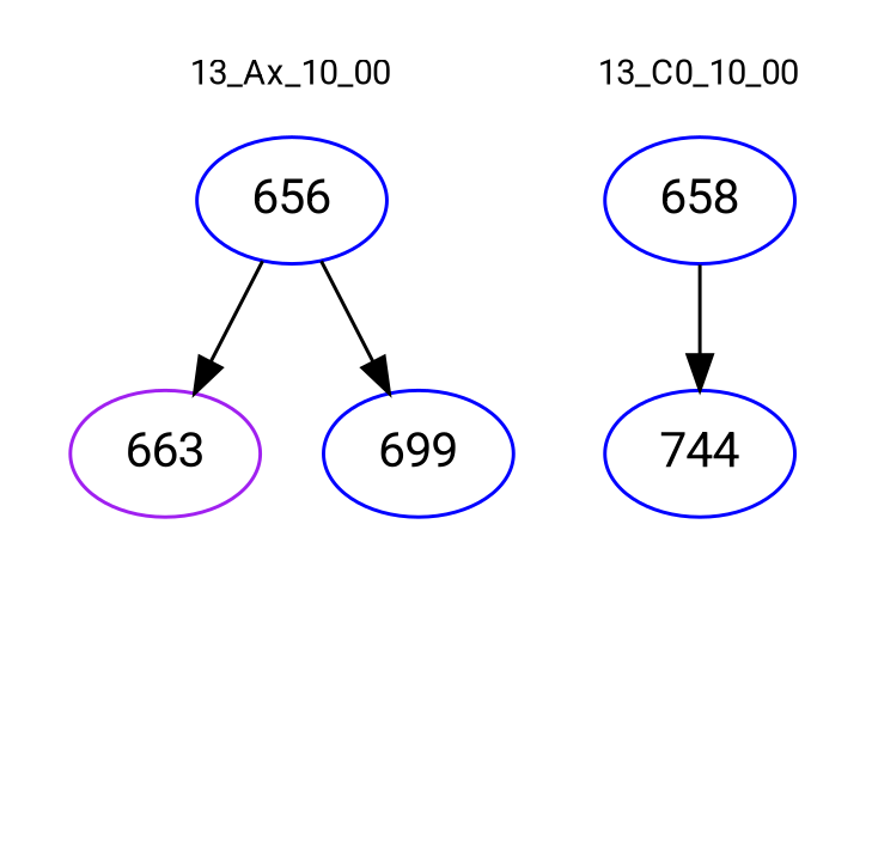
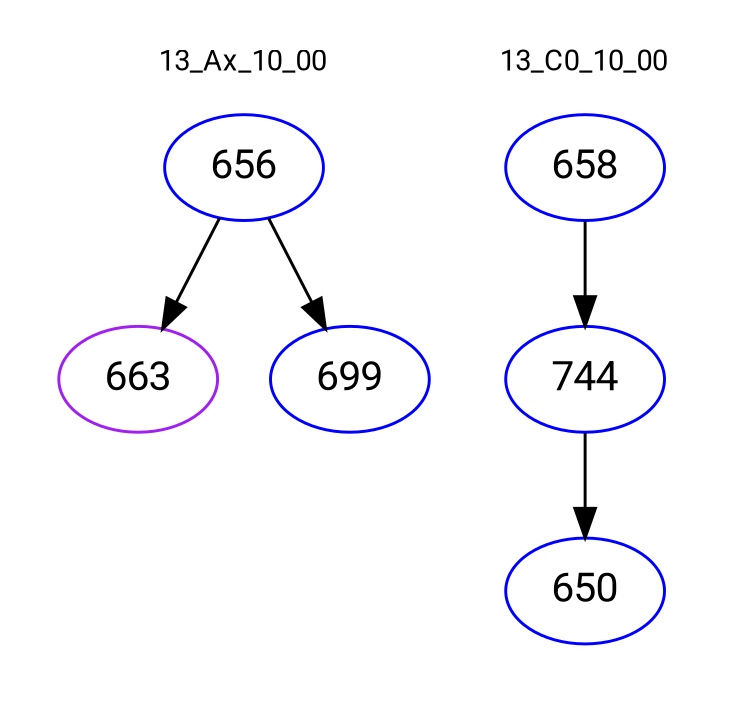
  digraph {
    fontname=Roboto
    node [color=blue fontname=Roboto]
    edge [color=black fontname=Roboto]
    n1 [color=purple label=663]
    n2 [label=656]
    n3 [label=699]
    n4 [label=658]
    n5 [label=744]
+   n6 [label=650]
    subgraph cluster_1 {
      color=white
      fontsize=10
      label="13_Ax_10_00"
      n1
      n2
      n3
    }
    subgraph cluster_2 {
      color=white
      fontsize=10
      label="13_C0_10_00"
      n4
      n5
+     n6
    }
    n2 -> n1
    n2 -> n3
    n4 -> n5
+   n5 -> n6
  }
